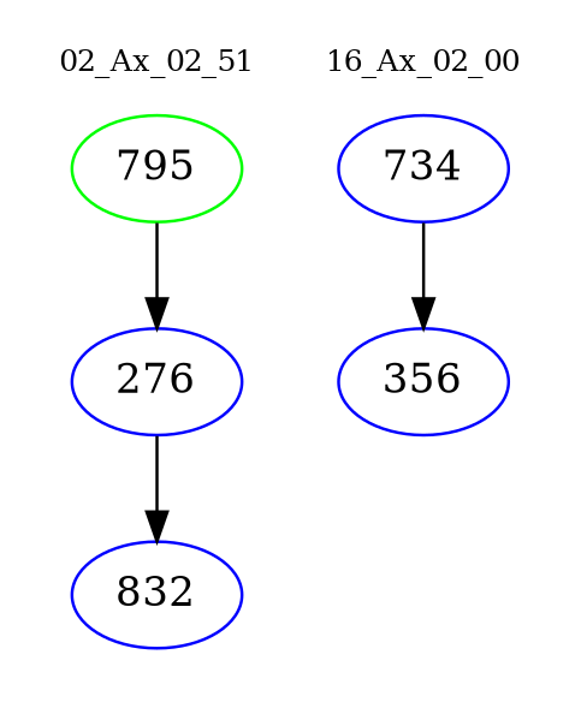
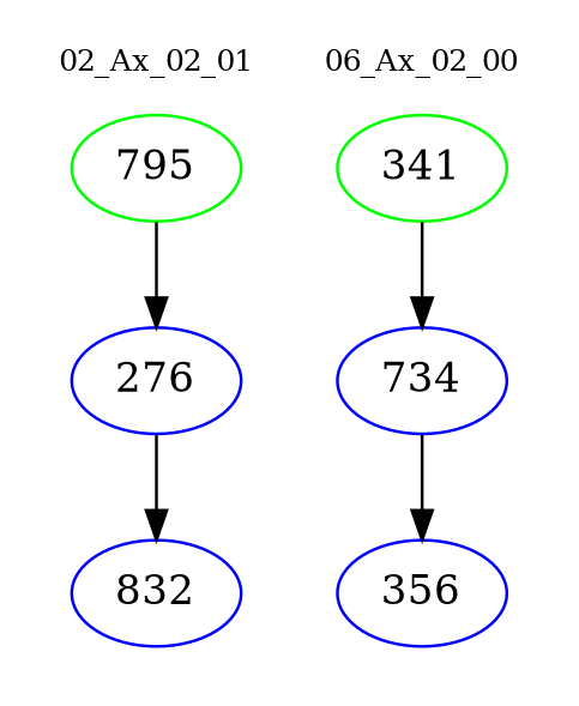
  digraph {
    node [color=blue]
    edge [color=black]
    n1 [color=green label=795]
    n2 [label=276]
    n3 [label=832]
+   n4 [color=green label=341]
    n5 [label=734]
    n6 [label=356]
    subgraph cluster_1 {
      color=white
      fontsize=10
-     label="02_Ax_02_51"
+     label="02_Ax_02_01"
      n1
      n2
      n3
    }
    subgraph cluster_2 {
      color=white
      fontsize=10
-     label="16_Ax_02_00"
+     label="06_Ax_02_00"
+     n4
      n5
      n6
    }
    n1 -> n2
    n2 -> n3
+   n4 -> n5
    n5 -> n6
  }
